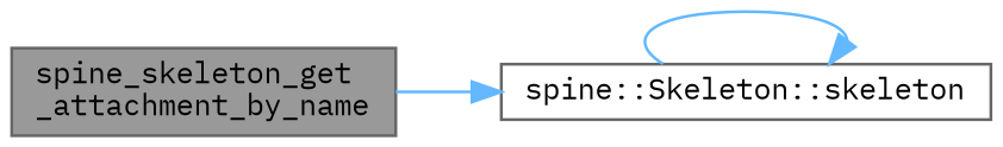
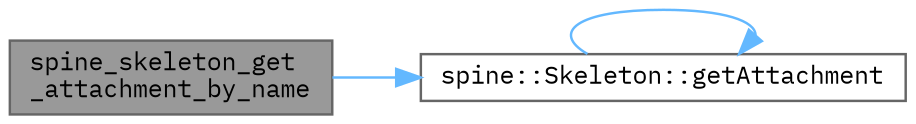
  digraph {
    rankdir=LR
    fontname="IBM Plex Mono"
    node [fontname="IBM Plex Mono" fontsize=10 shape=box style=filled]
    edge [color=steelblue1 fontname="IBM Plex Mono" fontsize=10 labelfontname=Helvetica labelfontsize=10 style=solid]
    n1 [color=gray40 fillcolor=grey60 fontcolor=black height=0.2 label="spine_skeleton_get\l_attachment_by_name" width=0.4]
-   n2 [color=grey40 fillcolor=white height=0.2 label="spine::Skeleton::skeleton" width=0.4]
+   n2 [color=grey40 fillcolor=white height=0.2 label="spine::Skeleton::getAttachment" width=0.4]
    n1 -> n2
    n2 -> n2
  }
